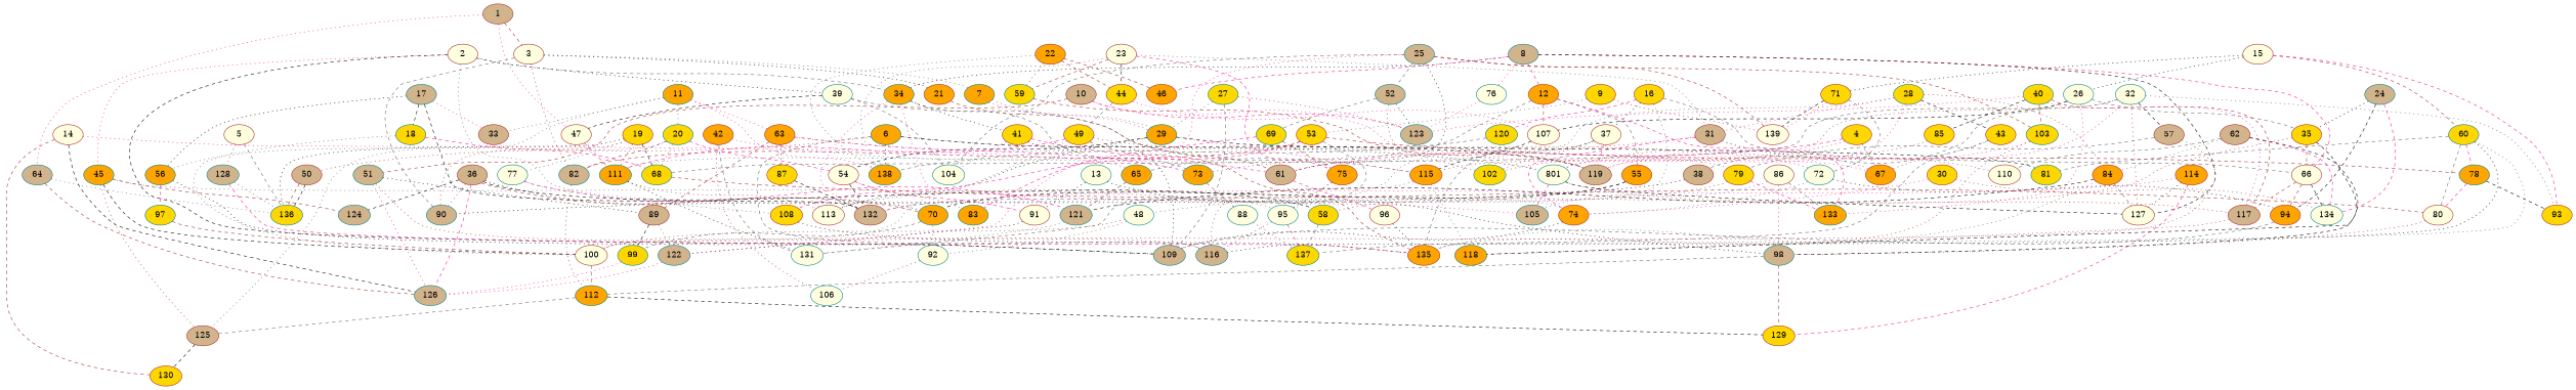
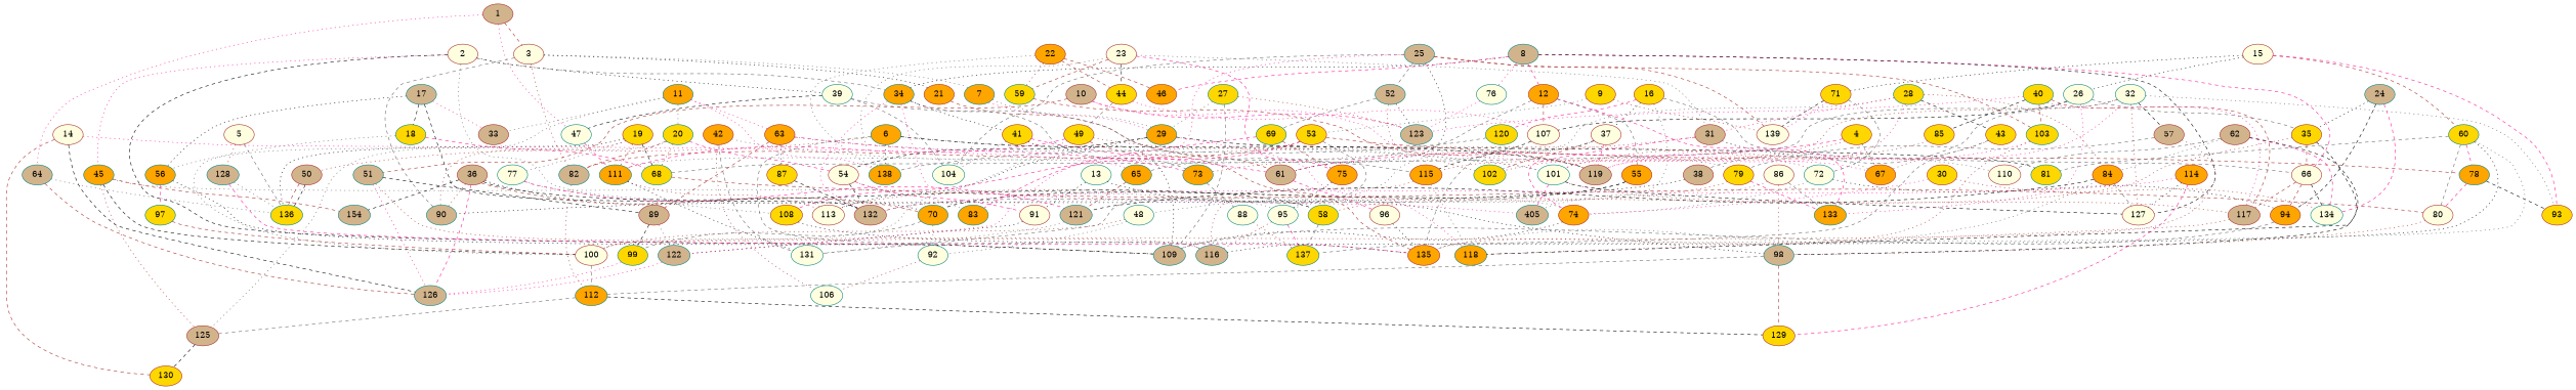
  graph {
    node [color=teal fillcolor=gold style=filled]
    edge [color=gray40 style=dotted]
    1 [color=brown fillcolor=tan]
    3 [color=brown fillcolor=lightyellow]
-   47 [color=brown fillcolor=lightyellow]
+   47 [fillcolor=lightyellow]
    64 [fillcolor=tan]
    7 [fillcolor=orange]
    21 [color=brown fillcolor=orange]
    82 [fillcolor=tan]
    90 [fillcolor=tan]
    111 [fillcolor=orange]
    136
    126 [fillcolor=tan]
    2 [color=brown fillcolor=lightyellow]
    34 [fillcolor=orange]
    39 [fillcolor=lightyellow]
    45 [fillcolor=orange]
    74 [color=brown fillcolor=orange]
    109 [fillcolor=tan]
    132 [color=brown fillcolor=tan]
    73 [fillcolor=orange]
    41 [color=brown]
-   105 [fillcolor=tan]
+   105 [fillcolor=tan label=405]
    104 [fillcolor=lightyellow]
    115 [color=brown fillcolor=orange]
    100 [color=brown fillcolor=lightyellow]
    95 [fillcolor=lightyellow]
    125 [color=brown fillcolor=tan]
-   124 [fillcolor=tan]
+   124 [fillcolor=tan label=154]
    29 [fillcolor=orange]
    61 [color=brown fillcolor=tan]
    112 [fillcolor=orange]
    4 [color=brown]
    67 [color=brown fillcolor=orange]
    102
    96 [color=brown fillcolor=lightyellow]
    5 [color=brown fillcolor=lightyellow]
    128 [fillcolor=tan]
    135 [color=brown fillcolor=orange]
    6 [fillcolor=orange]
    50 [color=brown fillcolor=tan]
    79 [color=brown]
    116 [fillcolor=tan]
    119 [color=brown fillcolor=tan]
    138 [fillcolor=orange]
    133 [fillcolor=orange]
    113 [color=brown fillcolor=lightyellow]
    54 [color=brown fillcolor=lightyellow]
    81
    118 [fillcolor=orange]
    8 [fillcolor=tan]
    12 [color=brown fillcolor=orange]
    46 [color=brown fillcolor=orange]
    66 [color=brown fillcolor=lightyellow]
    76 [fillcolor=lightyellow]
    127 [color=brown fillcolor=lightyellow]
    55 [color=brown fillcolor=orange]
    65 [fillcolor=orange]
    107 [color=brown fillcolor=lightyellow]
    94 [color=brown fillcolor=orange]
    134 [fillcolor=lightyellow]
    117 [color=brown fillcolor=tan]
    123 [fillcolor=tan]
    9 [color=brown]
    53 [color=brown]
    139 [color=brown fillcolor=lightyellow]
    131 [fillcolor=lightyellow]
    78 [fillcolor=orange]
    108 [color=brown]
    10 [color=brown fillcolor=tan]
    51 [fillcolor=tan]
    89 [color=brown fillcolor=tan]
    11 [fillcolor=orange]
    20
    33 [color=brown fillcolor=tan]
    63 [color=brown fillcolor=orange]
    68
-   101 [fillcolor=lightyellow label=801]
+   101 [fillcolor=lightyellow]
    87 [color=brown]
    70 [fillcolor=orange]
    121 [fillcolor=tan]
    13 [fillcolor=lightyellow]
    91 [color=brown fillcolor=lightyellow]
    98 [fillcolor=tan]
    122 [fillcolor=tan]
    129 [color=brown]
    14 [color=brown fillcolor=lightyellow]
    130 [color=brown]
    15 [color=brown fillcolor=lightyellow]
    26 [fillcolor=lightyellow]
    60
    71 [color=brown]
    93 [color=brown]
    35 [color=brown]
    38 [color=brown fillcolor=tan]
    80 [color=brown fillcolor=lightyellow]
    72 [fillcolor=lightyellow]
    16 [color=brown]
    37 [color=brown fillcolor=lightyellow]
    120
    48 [fillcolor=lightyellow]
    137
    17 [fillcolor=tan]
    18
    56 [fillcolor=orange]
    97
    19 [color=brown]
    77 [fillcolor=lightyellow]
    83 [fillcolor=orange]
    22 [color=brown fillcolor=orange]
    44 [color=brown]
    59
    49 [color=brown]
    23 [color=brown fillcolor=lightyellow]
    31 [color=brown fillcolor=tan]
    75 [color=brown fillcolor=orange]
    110 [color=brown fillcolor=lightyellow]
    24 [fillcolor=tan]
    58
    25 [fillcolor=tan]
    52 [fillcolor=tan]
    103
    69
    27
    28
    43 [color=brown]
    84 [color=brown fillcolor=orange]
    30 [color=brown]
    88 [fillcolor=lightyellow]
    32 [fillcolor=lightyellow]
    57 [color=brown fillcolor=tan]
    36 [color=brown fillcolor=tan]
    92 [fillcolor=lightyellow]
    99
    40
    85 [color=brown]
    42 [color=brown fillcolor=orange]
    106 [fillcolor=lightyellow]
    62 [color=brown fillcolor=tan]
    86 [color=brown fillcolor=lightyellow]
    114 [color=brown fillcolor=orange]
    1 -- 3 [color=brown style=dashed]
    1 -- 47 [color=deeppink]
    1 -- 64 [color=deeppink]
    3 -- 7
    3 -- 21 [color=black]
    3 -- 82 [color=brown]
    3 -- 90 [style=dashed]
    47 -- 111 [color=deeppink style=dashed]
    64 -- 136
    64 -- 126 [color=brown style=dashed]
    7 -- 29 [color=deeppink]
    7 -- 29
    21 -- 61 [color=brown style=dashed]
    82 -- 112 [color=brown]
    111 -- 113 [color=brown]
    111 -- 131 [color=black]
    2 -- 34 [style=dashed]
    2 -- 39 [color=black]
    2 -- 45 [color=deeppink]
    2 -- 74
    2 -- 109 [color=black style=dashed]
    34 -- 132 [color=deeppink]
    34 -- 73 [style=dashed]
    34 -- 41 [color=black]
    34 -- 105 [color=deeppink]
    39 -- 47 [color=black style=dashed]
    39 -- 104 [style=dashed]
    39 -- 115 [style=dashed]
    45 -- 100 [color=black style=dashed]
    45 -- 95
    45 -- 125 [color=brown]
    45 -- 124 [color=brown style=dashed]
    74 -- 109 [color=black]
    73 -- 88 [style=dashed]
    41 -- 109 [color=black]
    41 -- 104
    41 -- 61 [color=deeppink style=dashed]
    115 -- 116 [color=brown]
    115 -- 118
    100 -- 112 [style=dashed]
    95 -- 116 [color=brown]
    95 -- 137 [color=deeppink style=dashed]
    125 -- 130 [color=black style=dashed]
    29 -- 113 [color=black]
    29 -- 54 [color=black style=dashed]
    29 -- 81 [color=black style=dashed]
-   29 -- 115 [color=deeppink]
+   29 -- 118 [color=deeppink]
    61 -- 96 [color=deeppink style=dashed]
    112 -- 125 [style=dashed]
    112 -- 129 [color=black style=dashed]
    4 -- 61 [color=deeppink style=dashed]
    4 -- 67 [color=black]
    4 -- 102 [color=brown]
    96 -- 135 [color=black]
    5 -- 136 [style=dashed]
    5 -- 128 [color=brown]
    128 -- 136
    128 -- 135 [color=deeppink style=dashed]
    6 -- 50 [color=brown]
    6 -- 79
    6 -- 116 [style=dashed]
    6 -- 119 [color=black style=dashed]
    6 -- 138 [color=black]
    50 -- 136 [color=brown style=dashed]
    50 -- 136 [color=black style=dashed]
    79 -- 133 [color=deeppink style=dashed]
    79 -- 113 [color=brown]
    54 -- 132 [color=black style=dashed]
    54 -- 91 [color=deeppink style=dashed]
    54 -- 83
    8 -- 34 [color=black]
    8 -- 12 [color=deeppink style=dashed]
    8 -- 46 [color=deeppink style=dashed]
    8 -- 66 [color=deeppink style=dashed]
    8 -- 76 [color=deeppink]
    8 -- 127 [color=black style=dashed]
    12 -- 133 [color=deeppink style=dashed]
    12 -- 55 [style=dashed]
    12 -- 65 [style=dashed]
    12 -- 107 [color=brown style=dashed]
    66 -- 94 [color=brown style=dashed]
    66 -- 134 [color=black style=dashed]
    66 -- 117 [color=brown style=dashed]
    76 -- 123 [color=deeppink]
    55 -- 132 [style=dashed]
    55 -- 70 [color=black style=dashed]
    65 -- 121 [color=brown style=dashed]
    107 -- 115 [color=black style=dashed]
    94 -- 109 [style=dashed]
    117 -- 118 [color=brown]
    9 -- 53
    9 -- 139 [color=brown]
    53 -- 82 [color=brown style=dashed]
    53 -- 131 [style=dashed]
    53 -- 78 [color=brown style=dashed]
    53 -- 108 [color=deeppink style=dashed]
    78 -- 93 [color=black style=dashed]
    78 -- 80 [color=deeppink style=dashed]
    108 -- 135 [color=black]
    10 -- 67 [color=deeppink]
    10 -- 123 [color=deeppink style=dashed]
    10 -- 51 [color=brown style=dashed]
    51 -- 126 [color=deeppink]
    51 -- 116 [color=brown]
-   51 -- 89 [color=black]
+   51 -- 89 [color=black style=dashed]
    89 -- 122
    89 -- 99 [color=black style=dashed]
    11 -- 100
    11 -- 138 [color=deeppink]
    11 -- 20
    11 -- 33
    11 -- 63 [color=deeppink]
    20 -- 82 [color=brown style=dashed]
    20 -- 125
    20 -- 54 [color=deeppink style=dashed]
    20 -- 68 [color=brown]
    63 -- 73 [color=deeppink style=dashed]
    63 -- 89 [color=brown style=dashed]
    63 -- 101
    63 -- 87 [color=black]
    68 -- 80 [color=brown style=dashed]
    101 -- 105 [color=deeppink style=dashed]
    101 -- 127 [color=black style=dashed]
    101 -- 117 [color=brown]
    87 -- 132 [color=black style=dashed]
    87 -- 113
    70 -- 92
    70 -- 99 [style=dashed]
    121 -- 131
    13 -- 91 [color=black]
    13 -- 98 [color=black]
    91 -- 122 [color=black]
    98 -- 112 [style=dashed]
    98 -- 129 [color=brown style=dashed]
    122 -- 126 [color=deeppink]
    14 -- 126 [color=black style=dashed]
    14 -- 65 [color=deeppink]
    14 -- 130 [color=brown style=dashed]
    15 -- 26 [color=black]
    15 -- 60 [color=brown style=dashed]
    15 -- 71 [color=black]
    15 -- 93 [color=deeppink style=dashed]
    26 -- 133 [color=deeppink]
    26 -- 107 [color=black style=dashed]
    26 -- 35 [style=dashed]
    26 -- 38 [style=dashed]
    60 -- 135
    60 -- 116 [color=black]
    60 -- 81 [style=dashed]
    60 -- 78 [color=deeppink style=dashed]
    60 -- 80 [style=dashed]
    71 -- 139 [color=black style=dashed]
    71 -- 139 [color=deeppink]
    71 -- 72 [style=dashed]
    35 -- 118 [color=black style=dashed]
    35 -- 66 [color=brown style=dashed]
    35 -- 58 [color=brown]
    38 -- 90 [color=black]
    80 -- 98 [color=brown]
    72 -- 74
    72 -- 94 [color=black]
    16 -- 95
    16 -- 66 [style=dashed]
    16 -- 37 [color=black]
    16 -- 120 [color=deeppink style=dashed]
-   37 -- 102 [color=brown]
+   37 -- 102 [color=brown style=dashed]
    37 -- 135 [style=dashed]
    37 -- 119 [color=deeppink style=dashed]
    37 -- 48
    120 -- 138 [style=dashed]
    48 -- 100 [color=brown]
    48 -- 92
    17 -- 132 [color=black style=dashed]
    17 -- 33 [color=deeppink]
    17 -- 18 [color=black style=dashed]
    17 -- 56 [color=black]
    18 -- 68 [color=deeppink style=dashed]
    18 -- 56
    56 -- 109 [color=black]
    56 -- 97 [color=deeppink style=dashed]
    97 -- 100 [color=brown style=dashed]
    19 -- 90 [color=brown]
    19 -- 111 [color=brown]
    19 -- 136 [color=black]
    19 -- 68 [color=black style=dashed]
    19 -- 77
    77 -- 108
    77 -- 121 [color=deeppink style=dashed]
    22 -- 138
    22 -- 46 [color=brown style=dashed]
    22 -- 44 [color=brown style=dashed]
    22 -- 59 [color=brown]
    44 -- 107 [color=deeppink]
    44 -- 49 [style=dashed]
    59 -- 119 [color=brown style=dashed]
    49 -- 111 [color=deeppink style=dashed]
    49 -- 100
    49 -- 135 [color=brown style=dashed]
    49 -- 72 [color=brown]
    23 -- 138
    23 -- 44 [color=black style=dashed]
    23 -- 59 [color=brown style=dashed]
    23 -- 31
    23 -- 75 [color=deeppink style=dashed]
    31 -- 74 [color=deeppink style=dashed]
    31 -- 73 [color=brown]
    31 -- 67
    31 -- 38
    31 -- 110
    75 -- 95 [color=black]
    24 -- 94 [color=black style=dashed]
    24 -- 134 [color=deeppink style=dashed]
    24 -- 35 [color=black]
    58 -- 137 [style=dashed]
    25 -- 104 [style=dashed]
    25 -- 61 [color=black]
    25 -- 139 [color=brown style=dashed]
    25 -- 122 [color=deeppink]
    25 -- 52 [style=dashed]
    25 -- 103 [color=brown style=dashed]
    52 -- 102 [color=brown]
    52 -- 123 [color=black]
    52 -- 69 [style=dashed]
    103 -- 135 [color=brown]
    103 -- 119 [color=deeppink]
    69 -- 83 [color=deeppink style=dashed]
    69 -- 75 [color=brown style=dashed]
    27 -- 109 [style=dashed]
    27 -- 29
    27 -- 123 [color=brown]
    28 -- 111
    28 -- 101 [color=deeppink]
    28 -- 31 [color=deeppink]
    28 -- 43 [color=black style=dashed]
    28 -- 84 [color=brown]
    43 -- 67 [color=brown]
    43 -- 137 [style=dashed]
    84 -- 135
    84 -- 127 [style=dashed]
    84 -- 121 [color=black style=dashed]
    30 -- 74 [color=deeppink]
    30 -- 134 [color=brown]
    88 -- 137 [color=brown]
    32 -- 115 [color=brown]
    32 -- 119 [color=deeppink]
    32 -- 127 [color=brown]
    32 -- 68 [style=dashed]
    32 -- 93
    32 -- 57 [color=black style=dashed]
    57 -- 100 [color=brown]
    57 -- 79 [style=dashed]
    36 -- 90 [color=brown]
    36 -- 126 [color=deeppink style=dashed]
    36 -- 124 [color=black style=dashed]
    36 -- 70 [color=brown style=dashed]
    36 -- 70 [color=black]
    36 -- 58 [color=black style=dashed]
    92 -- 106 [color=brown]
    99 -- 126 [color=deeppink]
    40 -- 117 [color=deeppink]
    40 -- 117 [color=brown style=dashed]
    40 -- 123 [color=deeppink]
    40 -- 103 [color=brown style=dashed]
    40 -- 85 [color=black style=dashed]
    85 -- 101 [color=brown]
    42 -- 131 [style=dashed]
    42 -- 101
    42 -- 106 [color=brown]
    62 -- 134 [color=deeppink style=dashed]
    62 -- 98 [color=black style=dashed]
    62 -- 110 [style=dashed]
    62 -- 84
    86 -- 105
    86 -- 133 [style=dashed]
    86 -- 98 [color=brown]
    114 -- 132 [color=deeppink]
    114 -- 127 [color=black]
    114 -- 129 [color=deeppink style=dashed]
  }
